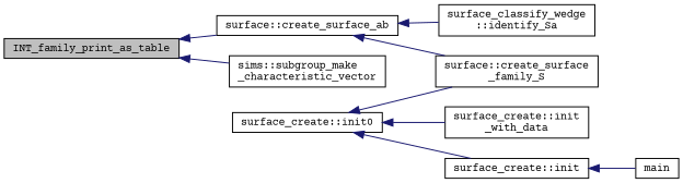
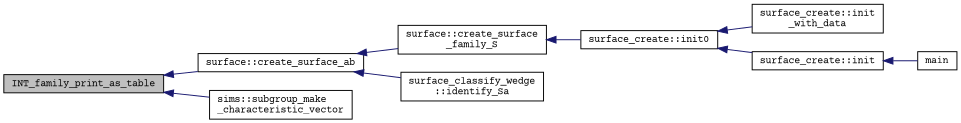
  digraph {
    fontname="Courier Prime"
    rankdir=LR
    node [color=black fillcolor=white fontname="Courier Prime" fontsize=10 shape=record style=filled]
    edge [color=midnightblue dir=back fontname="Courier Prime" fontsize=10 labelfontname=Helvetica labelfontsize=10 style=solid]
    n1 [fillcolor=grey75 fontcolor=black height=0.2 label=INT_family_print_as_table width=0.4]
    n2 [height=0.2 label="surface::create_surface_ab" width=0.4]
    n3 [height=0.2 label="sims::subgroup_make\l_characteristic_vector" width=0.4]
    n4 [height=0.2 label="surface::create_surface\l_family_S" width=0.4]
    n5 [height=0.2 label="surface_classify_wedge\l::identify_Sa" width=0.4]
    n6 [height=0.2 label="surface_create::init0" width=0.4]
    n7 [height=0.2 label="surface_create::init\l_with_data" width=0.4]
    n8 [height=0.2 label="surface_create::init" width=0.4]
    n9 [height=0.2 label=main width=0.4]
    n1 -> n2
    n1 -> n3
    n2 -> n4
    n2 -> n5
-   n6 -> n4
+   n4 -> n6
    n6 -> n7
    n6 -> n8
    n8 -> n9
  }
